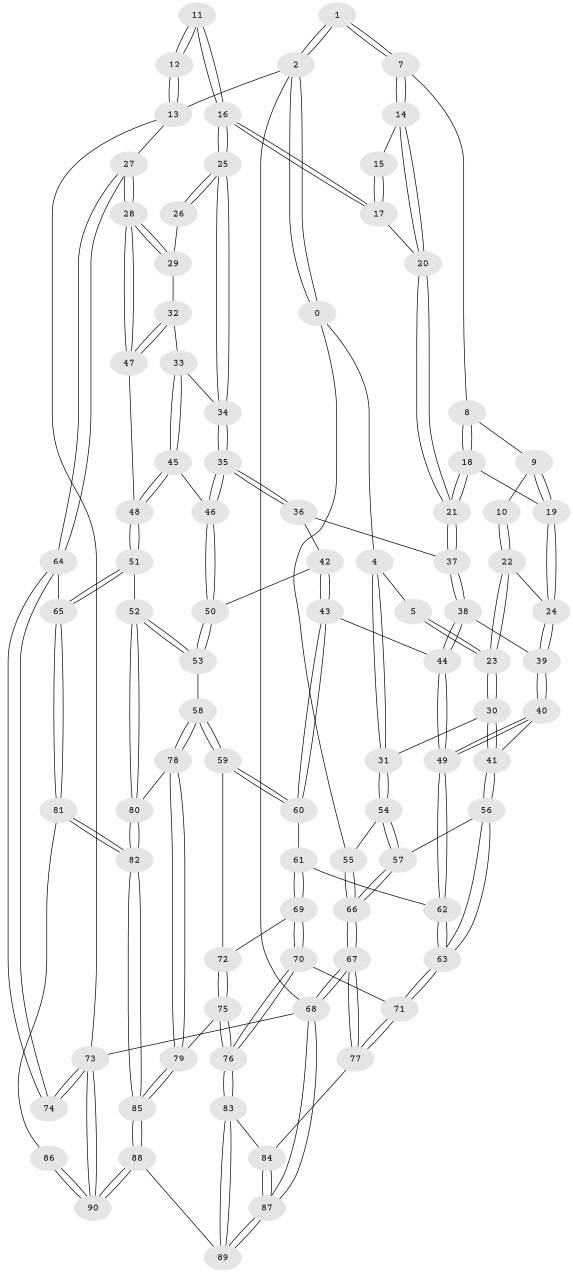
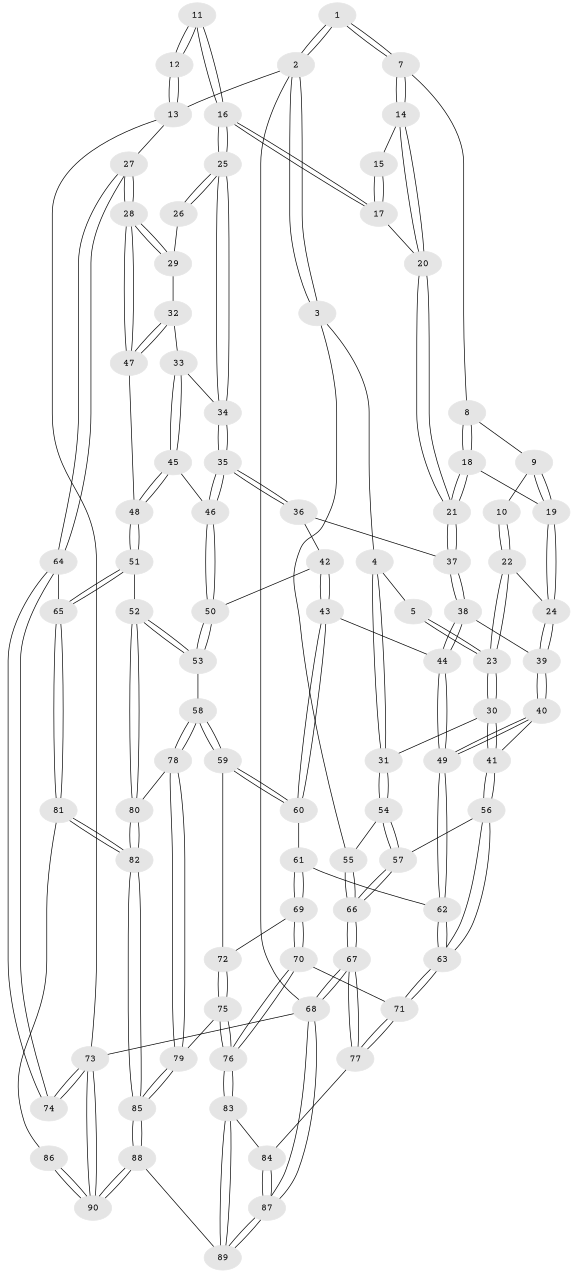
  graph {
    fontname="Courier Prime"
    node [color=gray90 fontname="Courier Prime" style=filled]
    edge [fontname="Courier Prime"]
    1
    2
    7
-   3 [label=0]
+   3
    13
    68
    8
    14
    4
    55
    27
    73
    87
    5
    31
    66
    23
    54
    30
    10
    22
    9
    18
    15
    20
    19
    21
    24
    11
    12
    16
    17
    25
    28
    64
    74
    90
    26
    34
    37
    39
    38
    41
    40
    29
    35
    32
    47
    65
    48
    33
    56
    57
    45
    46
    36
    42
    50
    43
    44
    49
    62
    63
    60
    53
    61
    51
    52
    58
    80
    81
    82
    59
    78
    67
    71
    72
    79
    75
    69
    70
    77
    86
    84
    89
    76
    83
    85
    88
    1 -- 2
    1 -- 2
    1 -- 7
    1 -- 7
    2 -- 3
    2 -- 3
    2 -- 13
    2 -- 68
    7 -- 8
    7 -- 14
    7 -- 14
    3 -- 4
    3 -- 55
    13 -- 27
    13 -- 73
    68 -- 73
    68 -- 87
    68 -- 87
    8 -- 9
    8 -- 18
    8 -- 18
    14 -- 15
    14 -- 20
    14 -- 20
    4 -- 5
    4 -- 31
    4 -- 31
    55 -- 66
    55 -- 66
    27 -- 28
    27 -- 28
    27 -- 64
    27 -- 64
    73 -- 74
    73 -- 74
    73 -- 90
    73 -- 90
    87 -- 89
    87 -- 89
    5 -- 23
    5 -- 23
    31 -- 54
    31 -- 54
    66 -- 67
    66 -- 67
    23 -- 30
    23 -- 30
    54 -- 55
    54 -- 57
    54 -- 57
    30 -- 31
    30 -- 41
    30 -- 41
    10 -- 22
    10 -- 22
    22 -- 23
    22 -- 23
    22 -- 24
    9 -- 10
    9 -- 19
    9 -- 19
    18 -- 19
    18 -- 21
    18 -- 21
    15 -- 17
    15 -- 17
    20 -- 21
    20 -- 21
    19 -- 24
    19 -- 24
    21 -- 37
    21 -- 37
    24 -- 39
    24 -- 39
    11 -- 12
    11 -- 12
    11 -- 16
    11 -- 16
    12 -- 13
    12 -- 13
    16 -- 17
    16 -- 17
    16 -- 25
    16 -- 25
    17 -- 20
    25 -- 26
    25 -- 26
    25 -- 34
    25 -- 34
    28 -- 29
    28 -- 29
    28 -- 47
    28 -- 47
    64 -- 74
    64 -- 74
    64 -- 65
    26 -- 29
    34 -- 35
    34 -- 35
    37 -- 38
    37 -- 38
    39 -- 40
    39 -- 40
    38 -- 39
    38 -- 44
    38 -- 44
    41 -- 56
    41 -- 56
    40 -- 41
    40 -- 49
    40 -- 49
    29 -- 32
    35 -- 46
    35 -- 46
    35 -- 36
    35 -- 36
    32 -- 47
    32 -- 47
    32 -- 33
    47 -- 48
    65 -- 81
    65 -- 81
    48 -- 51
    48 -- 51
    33 -- 34
    33 -- 45
    33 -- 45
    56 -- 57
    56 -- 63
    56 -- 63
    57 -- 66
    57 -- 66
    45 -- 48
    45 -- 48
    45 -- 46
    46 -- 50
    46 -- 50
    36 -- 37
    36 -- 42
    42 -- 50
    42 -- 43
    42 -- 43
    50 -- 53
    50 -- 53
    43 -- 44
    43 -- 60
    43 -- 60
    44 -- 49
    44 -- 49
    49 -- 62
    49 -- 62
    62 -- 63
    62 -- 63
    63 -- 71
    63 -- 71
    60 -- 61
    53 -- 58
    61 -- 62
    61 -- 69
    61 -- 69
    51 -- 65
    51 -- 65
    51 -- 52
    52 -- 53
    52 -- 53
    52 -- 80
    52 -- 80
    58 -- 59
    58 -- 59
    58 -- 78
    58 -- 78
    80 -- 82
    80 -- 82
    81 -- 82
    81 -- 82
    81 -- 86
    82 -- 85
    82 -- 85
    59 -- 60
    59 -- 60
    59 -- 72
    78 -- 80
    78 -- 79
    78 -- 79
    67 -- 68
    67 -- 68
    67 -- 77
    67 -- 77
    71 -- 77
    71 -- 77
    72 -- 75
    72 -- 75
    79 -- 85
    79 -- 85
    75 -- 79
    75 -- 76
    75 -- 76
    69 -- 72
    69 -- 70
    69 -- 70
    70 -- 71
    70 -- 76
    70 -- 76
    77 -- 84
    86 -- 90
    86 -- 90
    84 -- 87
    84 -- 87
    76 -- 83
    76 -- 83
    83 -- 84
    83 -- 89
    83 -- 89
    85 -- 88
    85 -- 88
    88 -- 90
    88 -- 90
    88 -- 89
  }
